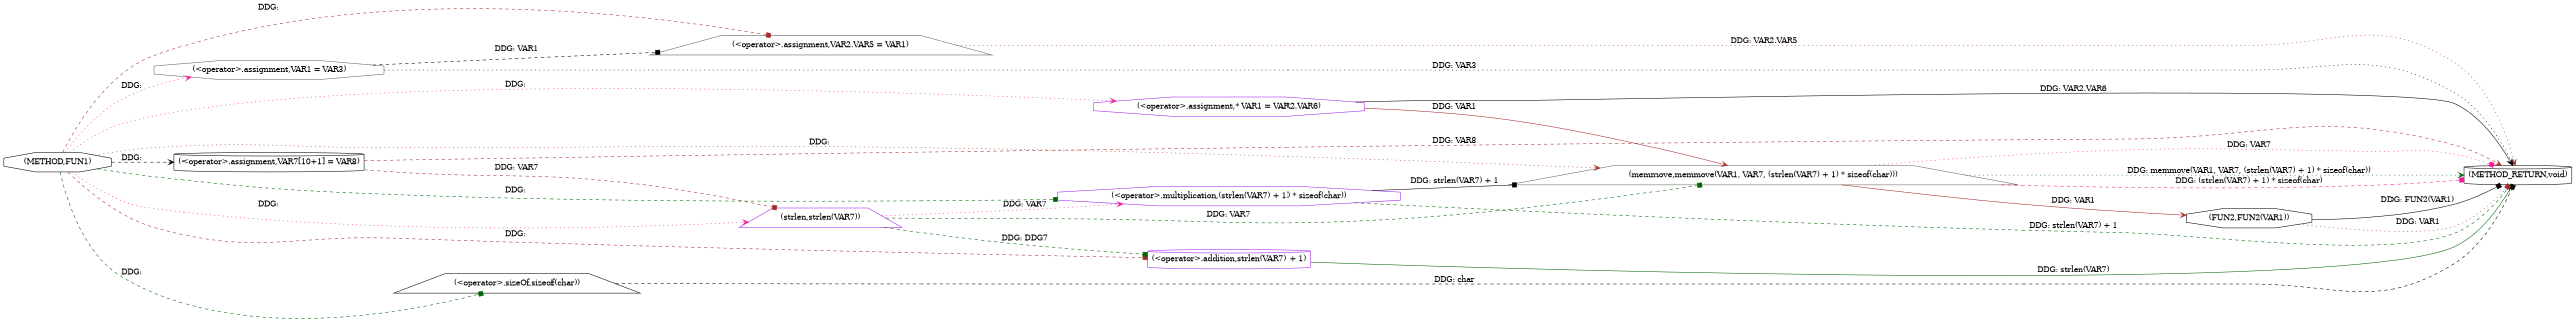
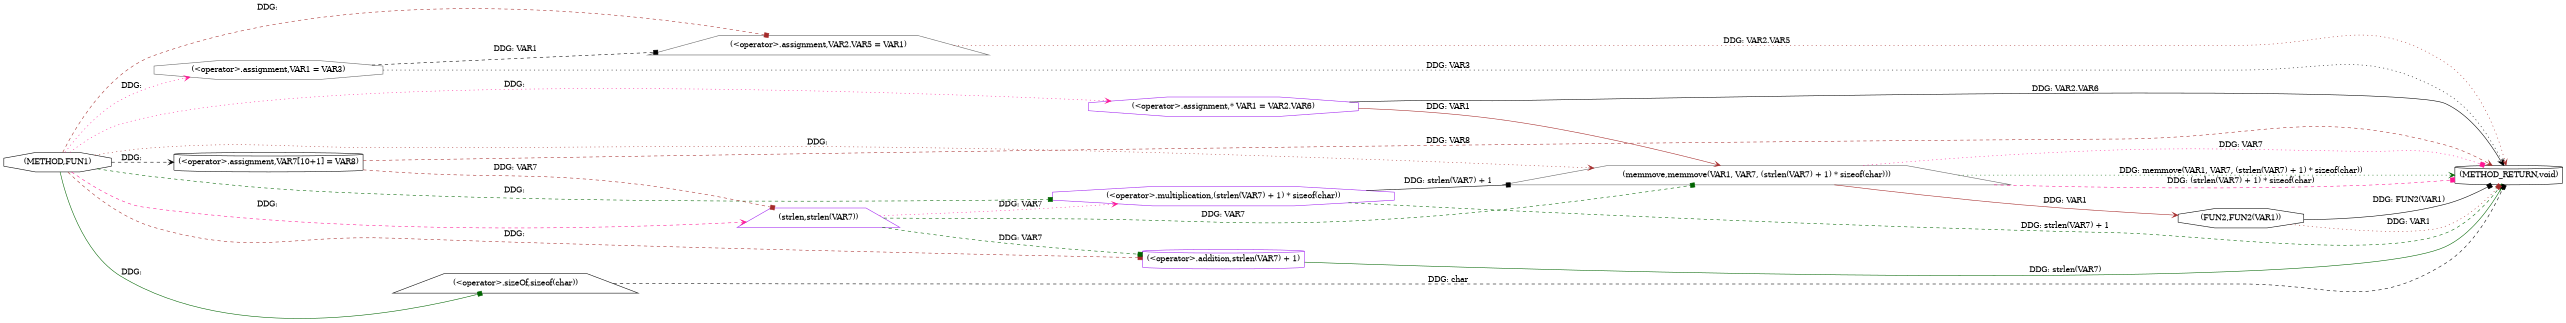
  digraph {
    rankdir=LR
    node [color=black shape=octagon]
    edge [arrowhead=box color=brown style=dashed]
    n1 [label="(METHOD,FUN1)"]
    n2 [color=gray40 label="(<operator>.assignment,VAR1 = VAR3)"]
    n3 [color=gray40 label="(<operator>.assignment,VAR2.VAR5 = VAR1)" shape=trapezium]
    n4 [color=purple label="(<operator>.assignment,* VAR1 = VAR2.VAR6)"]
    n5 [label="(<operator>.assignment,VAR7[10+1] = VAR8)" shape=cylinder]
    n6 [color=gray40 label="(memmove,memmove(VAR1, VAR7, (strlen(VAR7) + 1) * sizeof(char)))" shape=trapezium]
    n7 [color=purple label="(<operator>.multiplication,(strlen(VAR7) + 1) * sizeof(char))"]
    n8 [color=purple label="(<operator>.addition,strlen(VAR7) + 1)" shape=cylinder]
    n9 [color=purple label="(strlen,strlen(VAR7))" shape=trapezium]
    n10 [label="(<operator>.sizeOf,sizeof(char))" shape=trapezium]
    n11 [label="(METHOD_RETURN,void)" shape=cylinder]
    n12 [label="(FUN2,FUN2(VAR1))"]
    n1 -> n2 [arrowhead=vee color=deeppink label="DDG: " style=dotted]
    n1 -> n3 [label="DDG: "]
    n1 -> n4 [arrowhead=vee color=deeppink label="DDG: " style=dotted]
    n1 -> n5 [arrowhead=vee color=black label="DDG: "]
    n1 -> n6 [arrowhead=vee label="DDG: " style=dotted]
    n1 -> n7 [color=darkgreen label="DDG: "]
    n1 -> n8 [label="DDG: "]
-   n1 -> n9 [arrowhead=vee color=deeppink label="DDG: " style=dotted]
-   n1 -> n10 [color=darkgreen label="DDG: "]
+   n1 -> n9 [arrowhead=vee color=deeppink label="DDG: "]
+   n1 -> n10 [color=darkgreen label="DDG: " style=solid]
    n2 -> n3 [color=black label="DDG: VAR1"]
    n2 -> n11 [arrowhead=vee color=black label="DDG: VAR3" style=dotted]
    n3 -> n11 [arrowhead=vee label="DDG: VAR2.VAR5" style=dotted]
    n4 -> n6 [arrowhead=vee label="DDG: VAR1" style=solid]
    n4 -> n11 [arrowhead=vee color=black label="DDG: VAR2.VAR6" style=solid]
    n5 -> n9 [label="DDG: VAR7"]
    n5 -> n11 [arrowhead=vee label="DDG: VAR8"]
    n6 -> n11 [color=deeppink label="DDG: VAR7" style=dotted]
    n6 -> n11 [arrowhead=vee color=darkgreen label="DDG: memmove(VAR1, VAR7, (strlen(VAR7) + 1) * sizeof(char))" style=dotted]
    n6 -> n11 [color=deeppink label="DDG: (strlen(VAR7) + 1) * sizeof(char)"]
    n6 -> n12 [arrowhead=vee label="DDG: VAR1" style=solid]
    n7 -> n6 [color=black label="DDG: strlen(VAR7) + 1" style=solid]
    n7 -> n11 [arrowhead=vee color=darkgreen label="DDG: strlen(VAR7) + 1"]
    n8 -> n11 [color=darkgreen label="DDG: strlen(VAR7)" style=solid]
    n9 -> n6 [color=darkgreen label="DDG: VAR7"]
    n9 -> n7 [arrowhead=vee color=deeppink label="DDG: VAR7" style=dotted]
-   n9 -> n8 [color=darkgreen label="DDG: DDG7"]
+   n9 -> n8 [color=darkgreen label="DDG: VAR7"]
    n10 -> n11 [color=black label="DDG: char"]
    n12 -> n11 [color=black label="DDG: FUN2(VAR1)" style=solid]
    n12 -> n11 [label="DDG: VAR1" style=dotted]
  }
